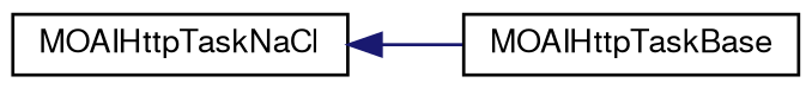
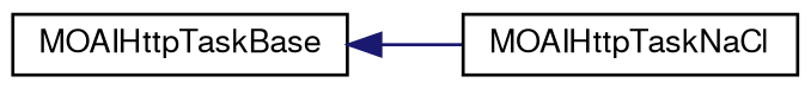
  digraph {
    rankdir=LR
    node [color=black fillcolor=white fontname=FreeSans fontsize=10 shape=record style=filled]
    n1 [height=0.2 label=MOAIHttpTaskBase width=0.4]
    n2 [height=0.2 label=MOAIHttpTaskNaCl width=0.4]
-   n2 -> n1 [color=midnightblue dir=back fontname=FreeSans fontsize=10 labelfontname=FreeSans labelfontsize=10 style=solid]
+   n1 -> n2 [color=midnightblue dir=back fontname=FreeSans fontsize=10 labelfontname=FreeSans labelfontsize=10 style=solid]
  }
